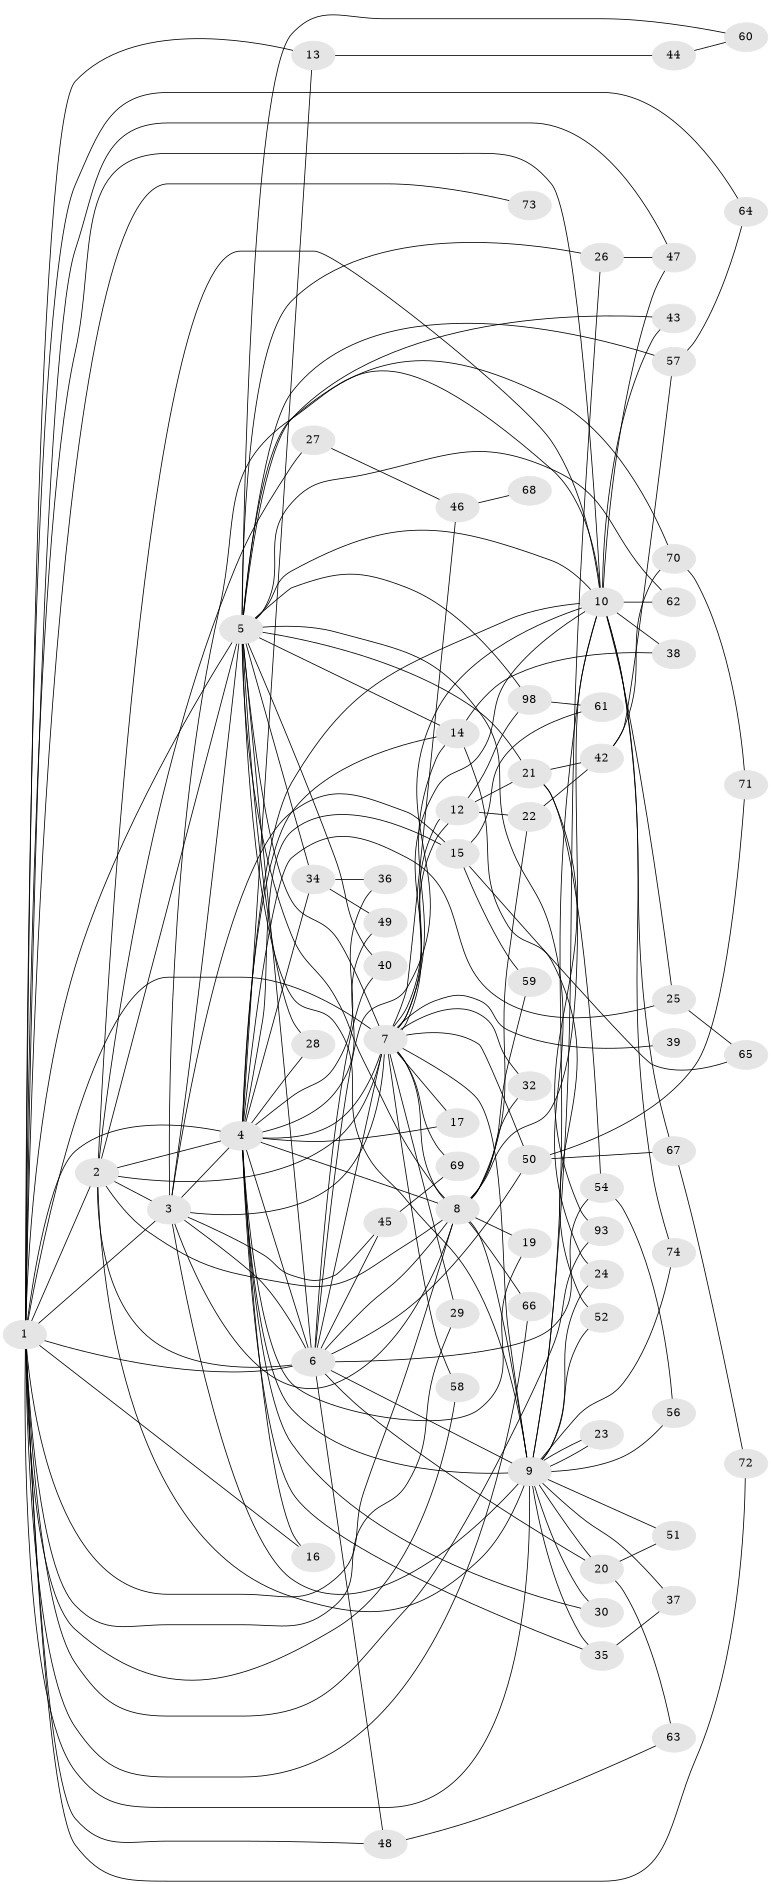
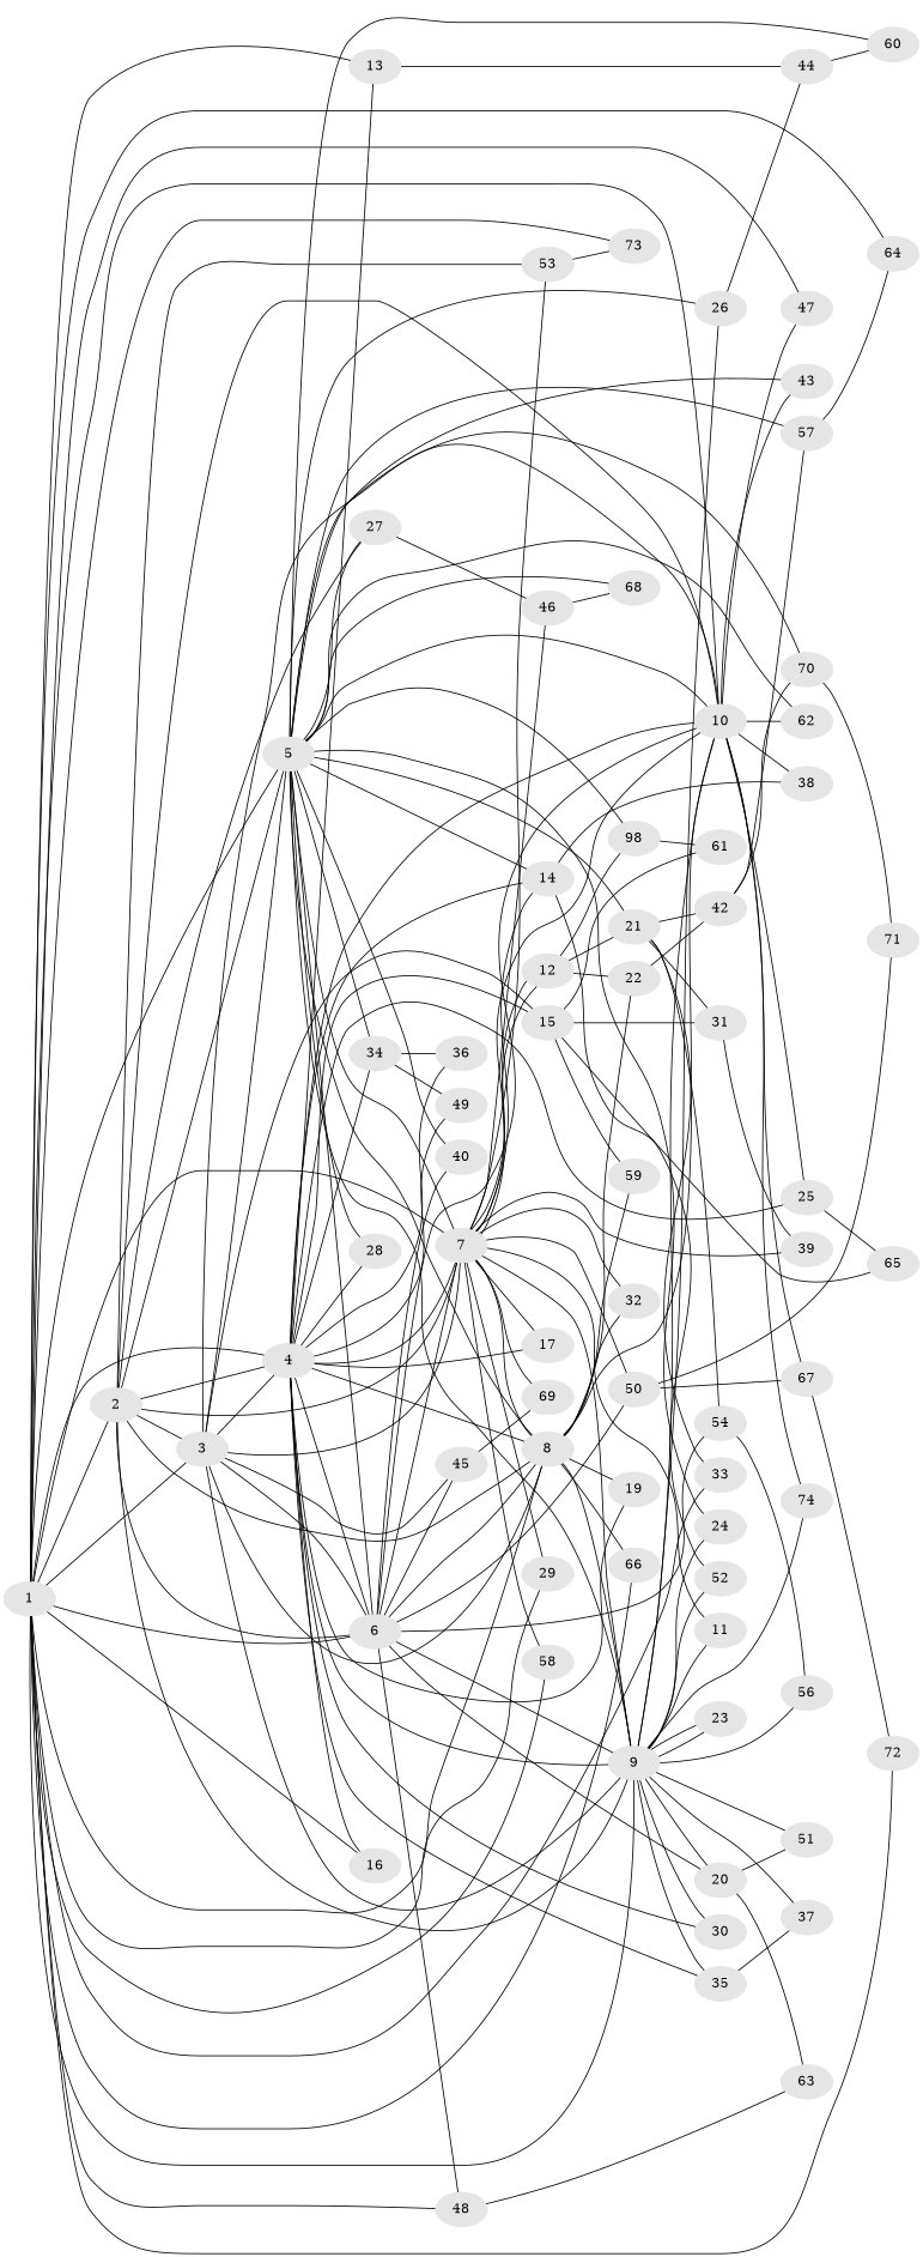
  graph {
    rankdir=LR
    node [color=gray90 style=filled]
    1
    2
    3
    4
    5
    6
    7
    8
    9
    10
    13
    16
    29
-   33 [label=93]
+   33
    47
    48
    58
    64
    66
    72
    73
    27
+   53
    15
    45
    17
    19
    25
    28
    30
    34
    35
    36
    49
    14
    n36 [label=98]
    21
    24
    26
    40
    43
    57
    60
    62
    68
    70
    20
    50
    54
+   11
    12
    32
    39
    46
    69
    22
    59
    23
    37
    51
    52
    56
    74
    38
    67
    44
    63
+   31
    61
    65
    42
    71
    1 -- 2
    1 -- 3
    1 -- 4
    1 -- 5
    1 -- 6
    1 -- 7
    1 -- 8
    1 -- 9
    1 -- 10
    1 -- 13
    1 -- 16
    1 -- 29
    1 -- 33
    1 -- 47
    1 -- 48
    1 -- 58
    1 -- 64
    1 -- 66
    1 -- 72
    1 -- 73
    2 -- 3
    2 -- 4
    2 -- 5
    2 -- 6
    2 -- 7
    2 -- 8
    2 -- 9
    2 -- 10
    2 -- 27
+   2 -- 53
    3 -- 4
    3 -- 5
    3 -- 6
    3 -- 7
    3 -- 8
    3 -- 9
    3 -- 10
    3 -- 15
    3 -- 45
    4 -- 6
    4 -- 7
    4 -- 8
    4 -- 9
    4 -- 10
    4 -- 13
    4 -- 16
    4 -- 15
    4 -- 17
    4 -- 19
    4 -- 25
    4 -- 28
    4 -- 30
    4 -- 34
    4 -- 35
    4 -- 36
    4 -- 49
    4 -- 14
    5 -- 6
    5 -- 7
    5 -- 8
    5 -- 9
    5 -- 10
+   5 -- 27
    5 -- 28
    5 -- 34
    5 -- 14
    5 -- n36
    5 -- 21
    5 -- 24
    5 -- 26
    5 -- 40
    5 -- 43
    5 -- 57
    5 -- 60
    5 -- 62
+   5 -- 68
    5 -- 70
    6 -- 7
    6 -- 8
    6 -- 9
    6 -- 10
    6 -- 48
    6 -- 45
    6 -- 40
    6 -- 20
    6 -- 50
    6 -- 54
    7 -- 8
    7 -- 9
    7 -- 10
    7 -- 29
    7 -- 58
+   7 -- 53
    7 -- 17
    7 -- 14
    7 -- 50
+   7 -- 11
    7 -- 12
    7 -- 12
    7 -- 32
    7 -- 39
    7 -- 46
    7 -- 69
    8 -- 9
    8 -- 10
    8 -- 66
    8 -- 19
    8 -- 32
    8 -- 22
    8 -- 59
    9 -- 10
    9 -- 30
    9 -- 35
    9 -- 24
    9 -- 26
    9 -- 20
+   9 -- 11
    9 -- 23
    9 -- 23
    9 -- 37
    9 -- 51
    9 -- 52
    9 -- 56
    9 -- 74
    10 -- 47
    10 -- 25
    10 -- 43
    10 -- 62
    10 -- 74
    10 -- 38
    10 -- 67
    13 -- 44
    48 -- 63
    27 -- 46
+   53 -- 73
    15 -- 59
+   15 -- 31
    15 -- 61
    15 -- 65
    45 -- 69
    25 -- 65
    34 -- 36
    34 -- 49
    35 -- 37
    14 -- 52
    14 -- 38
    n36 -- 61
    21 -- 33
    21 -- 54
+   21 -- 31
    21 -- 42
-   26 -- 47
+   26 -- 44
    57 -- 64
    70 -- 71
    20 -- 51
    20 -- 63
    50 -- 67
    50 -- 71
    54 -- 56
    12 -- n36
    12 -- 21
    12 -- 22
    46 -- 68
    22 -- 42
    67 -- 72
    44 -- 60
+   31 -- 39
    42 -- 57
    42 -- 70
  }
